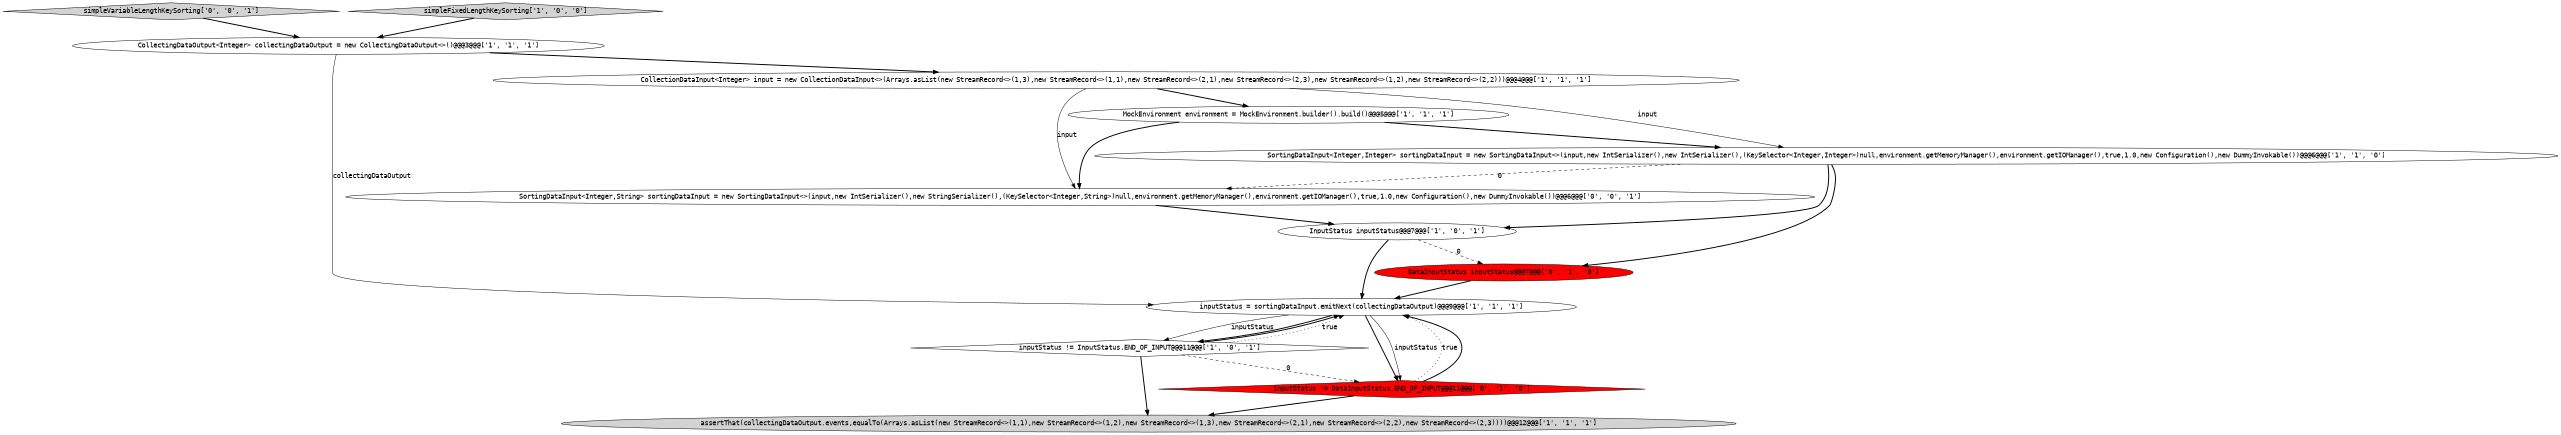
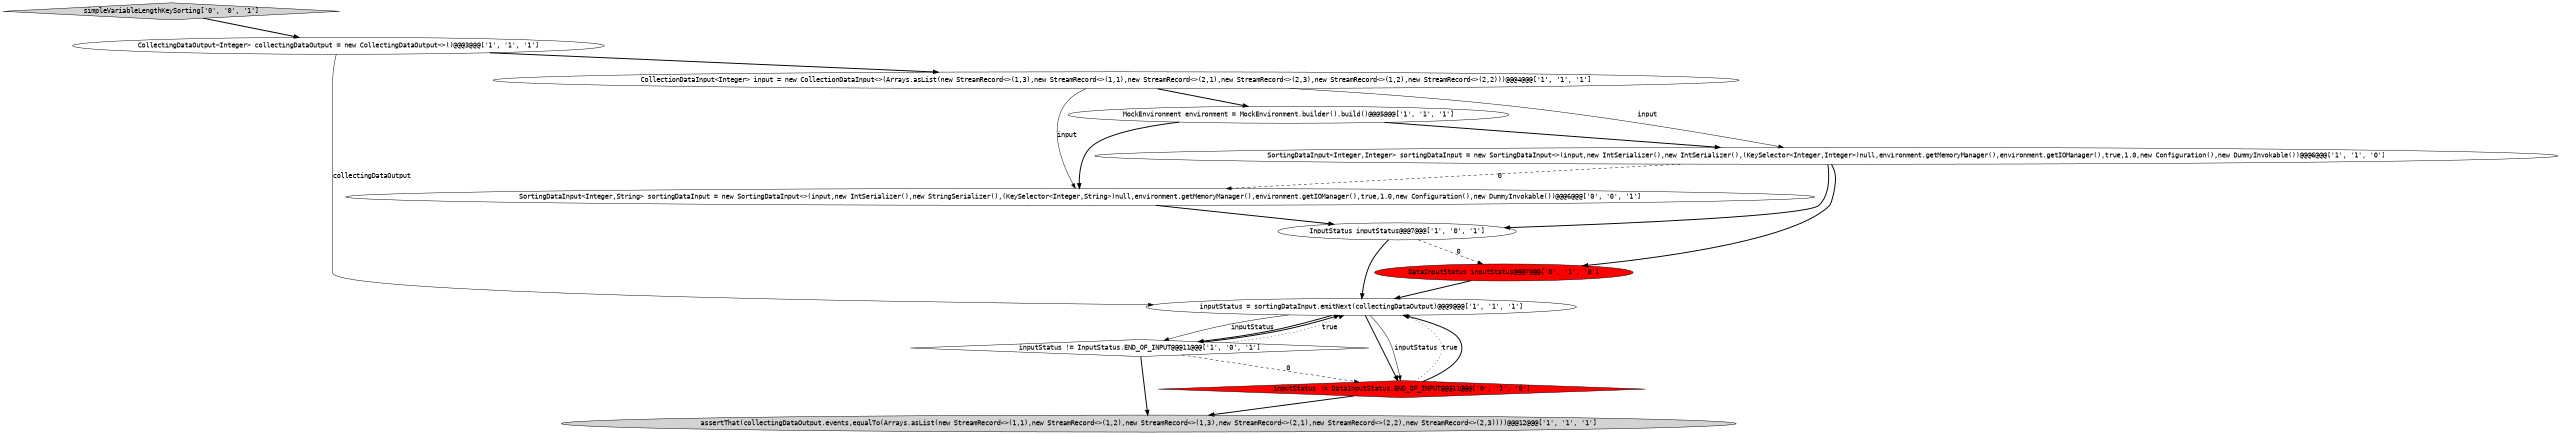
  digraph {
    fontname="DejaVu Sans Mono"
    node [fillcolor=white fontname="DejaVu Sans Mono" shape=ellipse style=filled]
    edge [fontname="DejaVu Sans Mono" style=bold]
    n1 [label="CollectingDataOutput<Integer> collectingDataOutput = new CollectingDataOutput<>()@@@3@@@['1', '1', '1']"]
    n2 [label="inputStatus = sortingDataInput.emitNext(collectingDataOutput)@@@9@@@['1', '1', '1']"]
    n3 [label="CollectionDataInput<Integer> input = new CollectionDataInput<>(Arrays.asList(new StreamRecord<>(1,3),new StreamRecord<>(1,1),new StreamRecord<>(2,1),new StreamRecord<>(2,3),new StreamRecord<>(1,2),new StreamRecord<>(2,2)))@@@4@@@['1', '1', '1']"]
    n4 [label="inputStatus != InputStatus.END_OF_INPUT@@@11@@@['1', '0', '1']" shape=diamond]
    n5 [fillcolor=red label="inputStatus != DataInputStatus.END_OF_INPUT@@@11@@@['0', '1', '0']" shape=diamond]
    n6 [label="MockEnvironment environment = MockEnvironment.builder().build()@@@5@@@['1', '1', '1']"]
    n7 [label="SortingDataInput<Integer,String> sortingDataInput = new SortingDataInput<>(input,new IntSerializer(),new StringSerializer(),(KeySelector<Integer,String>)null,environment.getMemoryManager(),environment.getIOManager(),true,1.0,new Configuration(),new DummyInvokable())@@@6@@@['0', '0', '1']"]
    n8 [label="SortingDataInput<Integer,Integer> sortingDataInput = new SortingDataInput<>(input,new IntSerializer(),new IntSerializer(),(KeySelector<Integer,Integer>)null,environment.getMemoryManager(),environment.getIOManager(),true,1.0,new Configuration(),new DummyInvokable())@@@6@@@['1', '1', '0']"]
    n9 [fillcolor=lightgray label="assertThat(collectingDataOutput.events,equalTo(Arrays.asList(new StreamRecord<>(1,1),new StreamRecord<>(1,2),new StreamRecord<>(1,3),new StreamRecord<>(2,1),new StreamRecord<>(2,2),new StreamRecord<>(2,3))))@@@12@@@['1', '1', '1']"]
    n10 [label="InputStatus inputStatus@@@7@@@['1', '0', '1']"]
    n11 [fillcolor=red label="DataInputStatus inputStatus@@@7@@@['0', '1', '0']"]
    n12 [fillcolor=lightgray label="simpleVariableLengthKeySorting['0', '0', '1']" shape=diamond]
-   n13 [fillcolor=lightgray label="simpleFixedLengthKeySorting['1', '0', '0']" shape=diamond]
    n1 -> n2 [label=collectingDataOutput style=solid]
    n1 -> n3
    n2 -> n4 [label=inputStatus style=solid]
    n2 -> n4
    n2 -> n5
    n2 -> n5 [label=inputStatus style=solid]
    n3 -> n6
    n3 -> n7 [label=input style=solid]
    n3 -> n8 [label=input style=solid]
    n4 -> n2
    n4 -> n2 [label=true style=dotted]
    n4 -> n5 [label=0 style=dashed]
    n4 -> n9
    n5 -> n2 [label=true style=dotted]
    n5 -> n2
    n5 -> n9
    n6 -> n7
    n6 -> n8
    n7 -> n10
    n8 -> n7 [label=0 style=dashed]
    n8 -> n10
    n8 -> n11
    n10 -> n2
    n10 -> n11 [label=0 style=dashed]
    n11 -> n2
    n12 -> n1
-   n13 -> n1
  }
